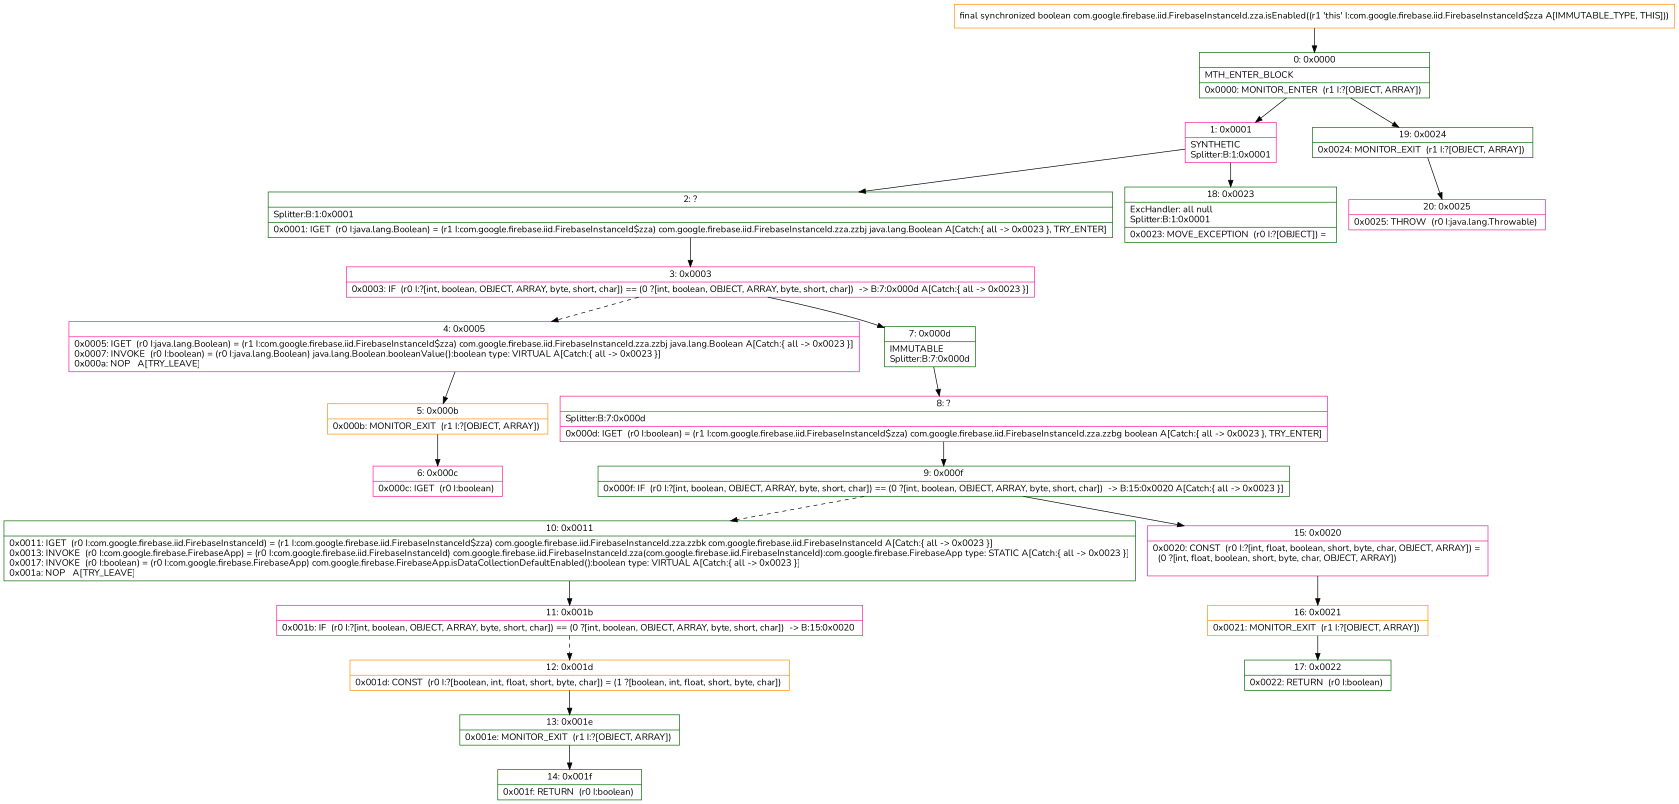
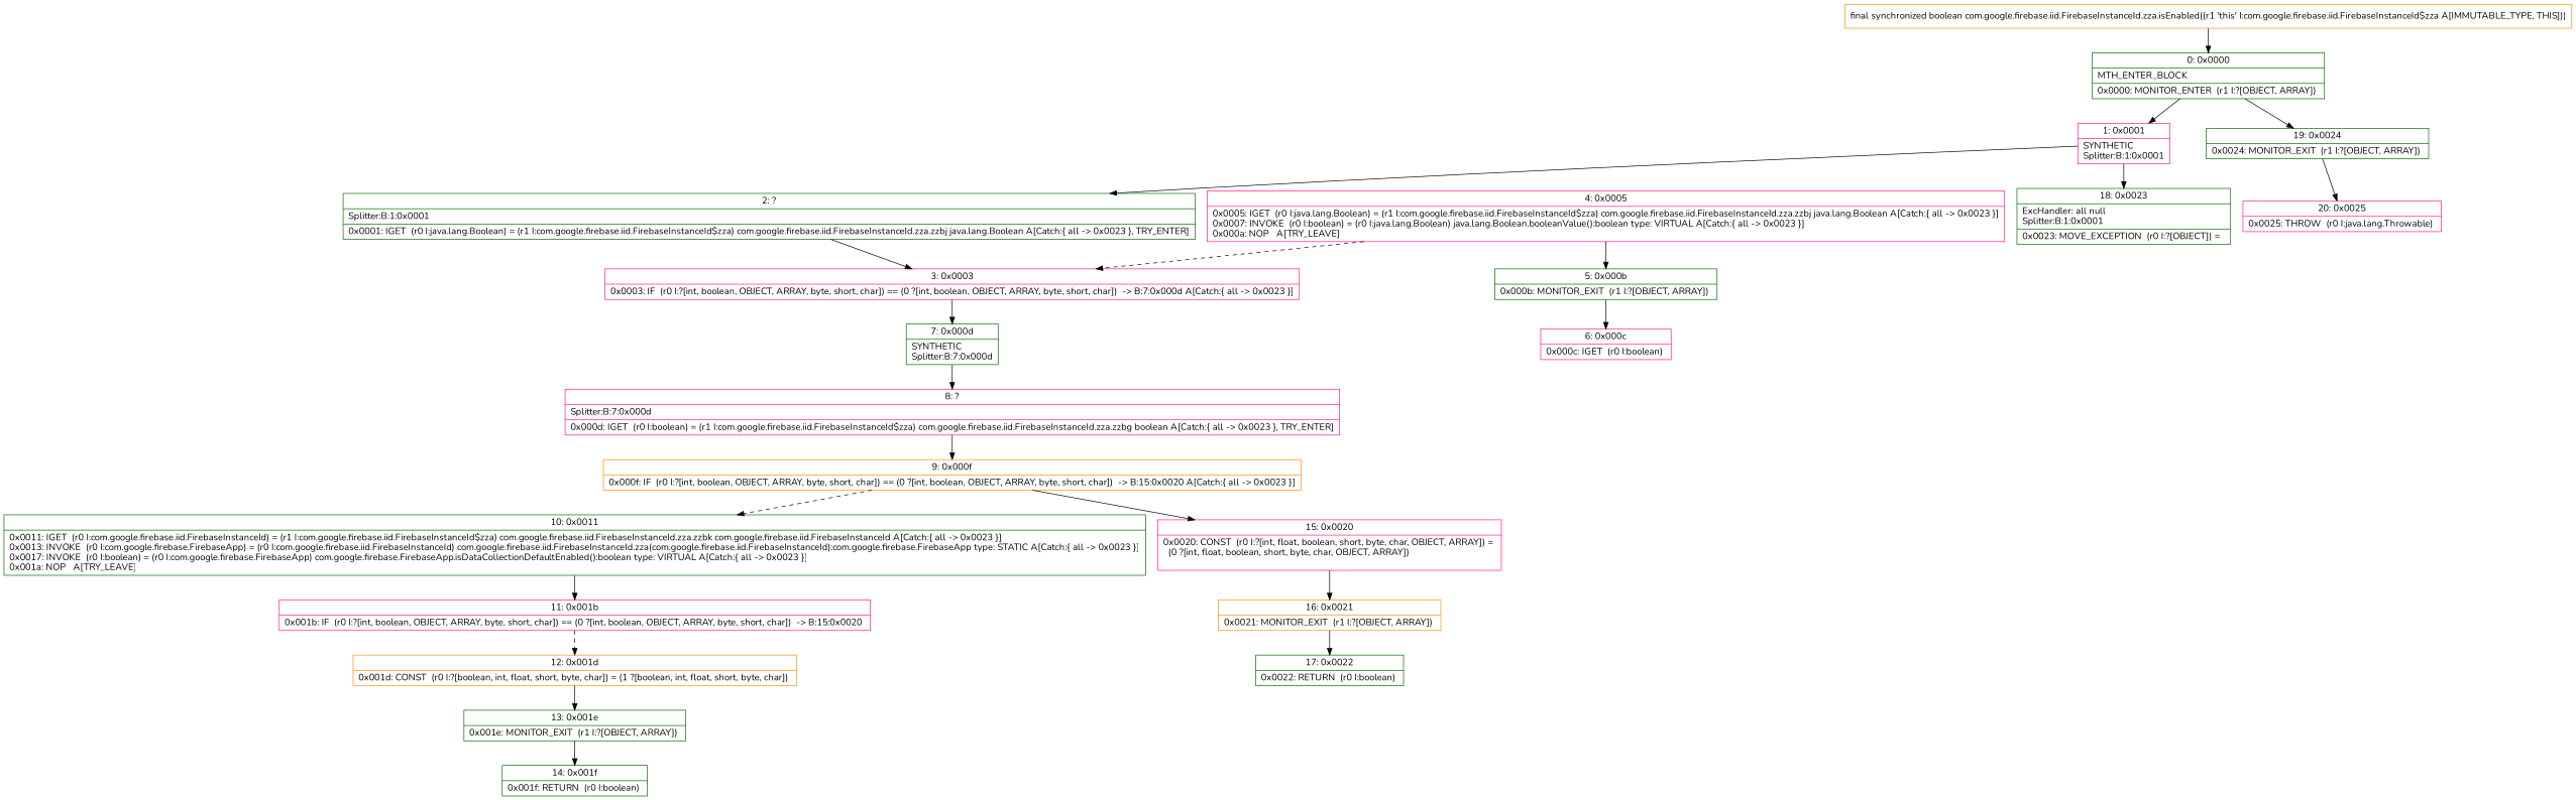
  digraph {
    fontname=Nunito
    node [color=darkgreen fontname=Nunito shape=record]
    edge [fontname=Nunito]
    n1 [label="{0\:\ 0x0000|MTH_ENTER_BLOCK\l|0x0000: MONITOR_ENTER  (r1 I:?[OBJECT, ARRAY]) \l}"]
    n2 [color=deeppink label="{1\:\ 0x0001|SYNTHETIC\lSplitter:B:1:0x0001\l}"]
    n3 [label="{19\:\ 0x0024|0x0024: MONITOR_EXIT  (r1 I:?[OBJECT, ARRAY]) \l}"]
    n4 [label="{2\:\ ?|Splitter:B:1:0x0001\l|0x0001: IGET  (r0 I:java.lang.Boolean) = (r1 I:com.google.firebase.iid.FirebaseInstanceId$zza) com.google.firebase.iid.FirebaseInstanceId.zza.zzbj java.lang.Boolean A[Catch:\{ all \-\> 0x0023 \}, TRY_ENTER]\l}"]
    n5 [label="{18\:\ 0x0023|ExcHandler: all null\lSplitter:B:1:0x0001\l|0x0023: MOVE_EXCEPTION  (r0 I:?[OBJECT]) =  \l}"]
    n6 [color=deeppink label="{3\:\ 0x0003|0x0003: IF  (r0 I:?[int, boolean, OBJECT, ARRAY, byte, short, char]) == (0 ?[int, boolean, OBJECT, ARRAY, byte, short, char])  \-\> B:7:0x000d A[Catch:\{ all \-\> 0x0023 \}]\l}"]
    n7 [color=deeppink label="{4\:\ 0x0005|0x0005: IGET  (r0 I:java.lang.Boolean) = (r1 I:com.google.firebase.iid.FirebaseInstanceId$zza) com.google.firebase.iid.FirebaseInstanceId.zza.zzbj java.lang.Boolean A[Catch:\{ all \-\> 0x0023 \}]\l0x0007: INVOKE  (r0 I:boolean) = (r0 I:java.lang.Boolean) java.lang.Boolean.booleanValue():boolean type: VIRTUAL A[Catch:\{ all \-\> 0x0023 \}]\l0x000a: NOP   A[TRY_LEAVE]\l}"]
-   n8 [label="{7\:\ 0x000d|IMMUTABLE\lSplitter:B:7:0x000d\l}"]
-   n9 [color=darkorange label="{5\:\ 0x000b|0x000b: MONITOR_EXIT  (r1 I:?[OBJECT, ARRAY]) \l}"]
+   n8 [label="{7\:\ 0x000d|SYNTHETIC\lSplitter:B:7:0x000d\l}"]
+   n9 [label="{5\:\ 0x000b|0x000b: MONITOR_EXIT  (r1 I:?[OBJECT, ARRAY]) \l}"]
    n10 [color=deeppink label="{8\:\ ?|Splitter:B:7:0x000d\l|0x000d: IGET  (r0 I:boolean) = (r1 I:com.google.firebase.iid.FirebaseInstanceId$zza) com.google.firebase.iid.FirebaseInstanceId.zza.zzbg boolean A[Catch:\{ all \-\> 0x0023 \}, TRY_ENTER]\l}"]
    n11 [color=deeppink label="{6\:\ 0x000c|0x000c: IGET  (r0 I:boolean) \l}"]
-   n12 [label="{9\:\ 0x000f|0x000f: IF  (r0 I:?[int, boolean, OBJECT, ARRAY, byte, short, char]) == (0 ?[int, boolean, OBJECT, ARRAY, byte, short, char])  \-\> B:15:0x0020 A[Catch:\{ all \-\> 0x0023 \}]\l}"]
+   n12 [color=darkorange label="{9\:\ 0x000f|0x000f: IF  (r0 I:?[int, boolean, OBJECT, ARRAY, byte, short, char]) == (0 ?[int, boolean, OBJECT, ARRAY, byte, short, char])  \-\> B:15:0x0020 A[Catch:\{ all \-\> 0x0023 \}]\l}"]
    n13 [label="{10\:\ 0x0011|0x0011: IGET  (r0 I:com.google.firebase.iid.FirebaseInstanceId) = (r1 I:com.google.firebase.iid.FirebaseInstanceId$zza) com.google.firebase.iid.FirebaseInstanceId.zza.zzbk com.google.firebase.iid.FirebaseInstanceId A[Catch:\{ all \-\> 0x0023 \}]\l0x0013: INVOKE  (r0 I:com.google.firebase.FirebaseApp) = (r0 I:com.google.firebase.iid.FirebaseInstanceId) com.google.firebase.iid.FirebaseInstanceId.zza(com.google.firebase.iid.FirebaseInstanceId):com.google.firebase.FirebaseApp type: STATIC A[Catch:\{ all \-\> 0x0023 \}]\l0x0017: INVOKE  (r0 I:boolean) = (r0 I:com.google.firebase.FirebaseApp) com.google.firebase.FirebaseApp.isDataCollectionDefaultEnabled():boolean type: VIRTUAL A[Catch:\{ all \-\> 0x0023 \}]\l0x001a: NOP   A[TRY_LEAVE]\l}"]
    n14 [color=deeppink label="{15\:\ 0x0020|0x0020: CONST  (r0 I:?[int, float, boolean, short, byte, char, OBJECT, ARRAY]) = \l  (0 ?[int, float, boolean, short, byte, char, OBJECT, ARRAY])\l \l}"]
    n15 [color=deeppink label="{11\:\ 0x001b|0x001b: IF  (r0 I:?[int, boolean, OBJECT, ARRAY, byte, short, char]) == (0 ?[int, boolean, OBJECT, ARRAY, byte, short, char])  \-\> B:15:0x0020 \l}"]
    n16 [color=darkorange label="{16\:\ 0x0021|0x0021: MONITOR_EXIT  (r1 I:?[OBJECT, ARRAY]) \l}"]
    n17 [color=darkorange label="{12\:\ 0x001d|0x001d: CONST  (r0 I:?[boolean, int, float, short, byte, char]) = (1 ?[boolean, int, float, short, byte, char]) \l}"]
    n18 [label="{13\:\ 0x001e|0x001e: MONITOR_EXIT  (r1 I:?[OBJECT, ARRAY]) \l}"]
    n19 [label="{14\:\ 0x001f|0x001f: RETURN  (r0 I:boolean) \l}"]
    n20 [label="{17\:\ 0x0022|0x0022: RETURN  (r0 I:boolean) \l}"]
    n21 [color=deeppink label="{20\:\ 0x0025|0x0025: THROW  (r0 I:java.lang.Throwable) \l}"]
    n22 [color=darkorange label="{final synchronized boolean com.google.firebase.iid.FirebaseInstanceId.zza.isEnabled((r1 'this' I:com.google.firebase.iid.FirebaseInstanceId$zza A[IMMUTABLE_TYPE, THIS])) }"]
    n1 -> n2
    n1 -> n3
    n2 -> n4
    n2 -> n5
    n3 -> n21
    n4 -> n6
-   n6 -> n7 [style=dashed]
+   n7 -> n6 [style=dashed]
    n6 -> n8
    n7 -> n9
    n8 -> n10
    n9 -> n11
    n10 -> n12
    n12 -> n13 [style=dashed]
    n12 -> n14
    n13 -> n15
    n14 -> n16
    n15 -> n17 [style=dashed]
    n16 -> n20
    n17 -> n18
    n18 -> n19
    n22 -> n1
  }
